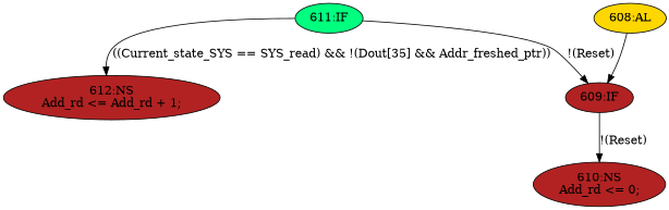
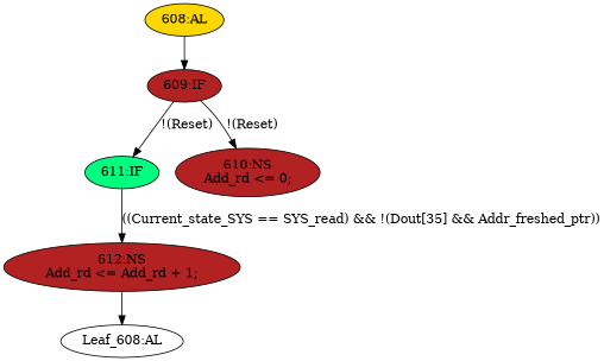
  strict digraph {
    node [fillcolor=firebrick statements="[]" style=filled typ=IfStatement]
    edge [cond="['Reset']" lineno=609]
    n1 [ast="<pyverilog.vparser.ast.IfStatement object at 0x7fbd1c2d2a90>" label="609:IF"]
    n2 [ast="<pyverilog.vparser.ast.IfStatement object at 0x7fbd1c2d2ad0>" fillcolor=springgreen label="611:IF"]
    n3 [ast="<pyverilog.vparser.ast.NonblockingSubstitution object at 0x7fbd1c2d2fd0>" label="610:NS\nAdd_rd <= 0;" statements="[<pyverilog.vparser.ast.NonblockingSubstitution object at 0x7fbd1c2d2fd0>]" typ=NonblockingSubstitution]
    n4 [ast="<pyverilog.vparser.ast.NonblockingSubstitution object at 0x7fbd1c2d2b10>" label="612:NS\nAdd_rd <= Add_rd + 1;" statements="[<pyverilog.vparser.ast.NonblockingSubstitution object at 0x7fbd1c2d2b10>]" typ=NonblockingSubstitution]
+   n5 [def_var="['Add_rd']" label="Leaf_608:AL" fillcolor="" statements="" style="" typ=""]
    n6 [ast="<pyverilog.vparser.ast.Always object at 0x7fbd1c2cf190>" clk_sens=False fillcolor=gold label="608:AL" sens="['Clk_SYS', 'Reset']" typ=Always use_var="['Reset', 'Add_rd', 'Dout', 'Current_state_SYS', 'SYS_read', 'Addr_freshed_ptr']"]
-   n2 -> n1 [label="!(Reset)"]
+   n1 -> n2 [label="!(Reset)"]
    n1 -> n3 [label="!(Reset)"]
    n2 -> n4 [cond="['Current_state_SYS', 'SYS_read', 'Dout', 'Addr_freshed_ptr']" label="((Current_state_SYS == SYS_read) && !(Dout[35] && Addr_freshed_ptr))" lineno=611]
+   n4 -> n5 [cond="[]" lineno=None]
    n6 -> n1 [cond="[]" lineno=None]
  }
